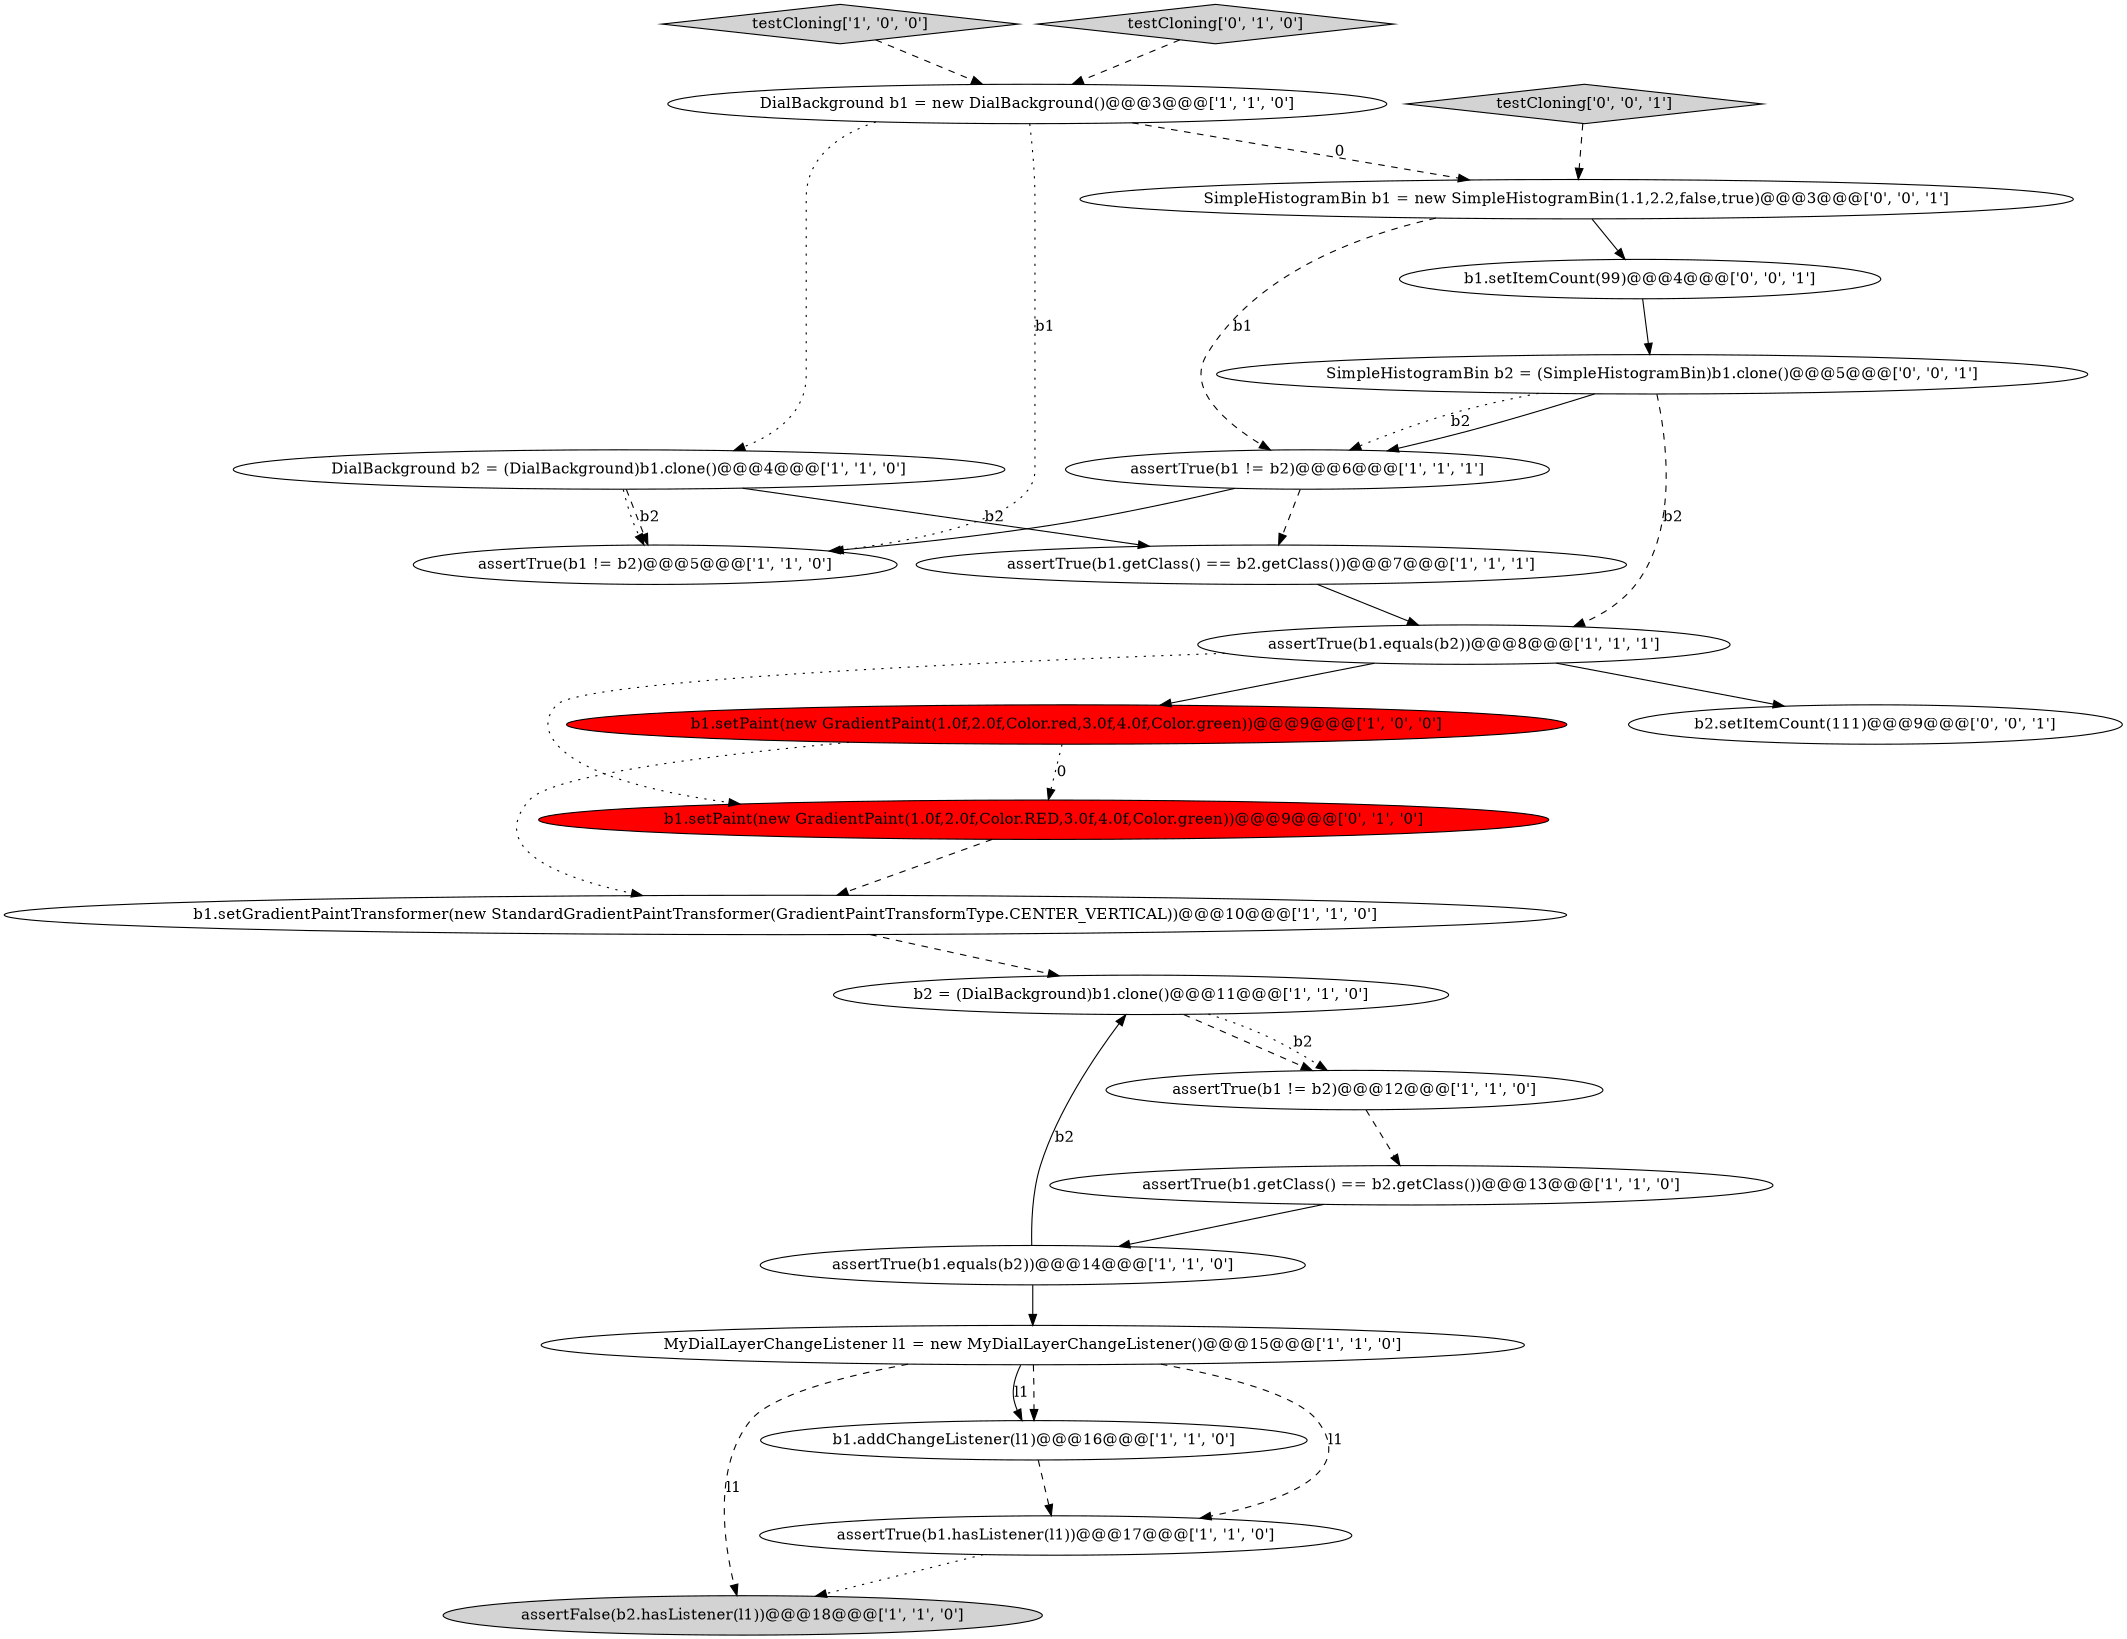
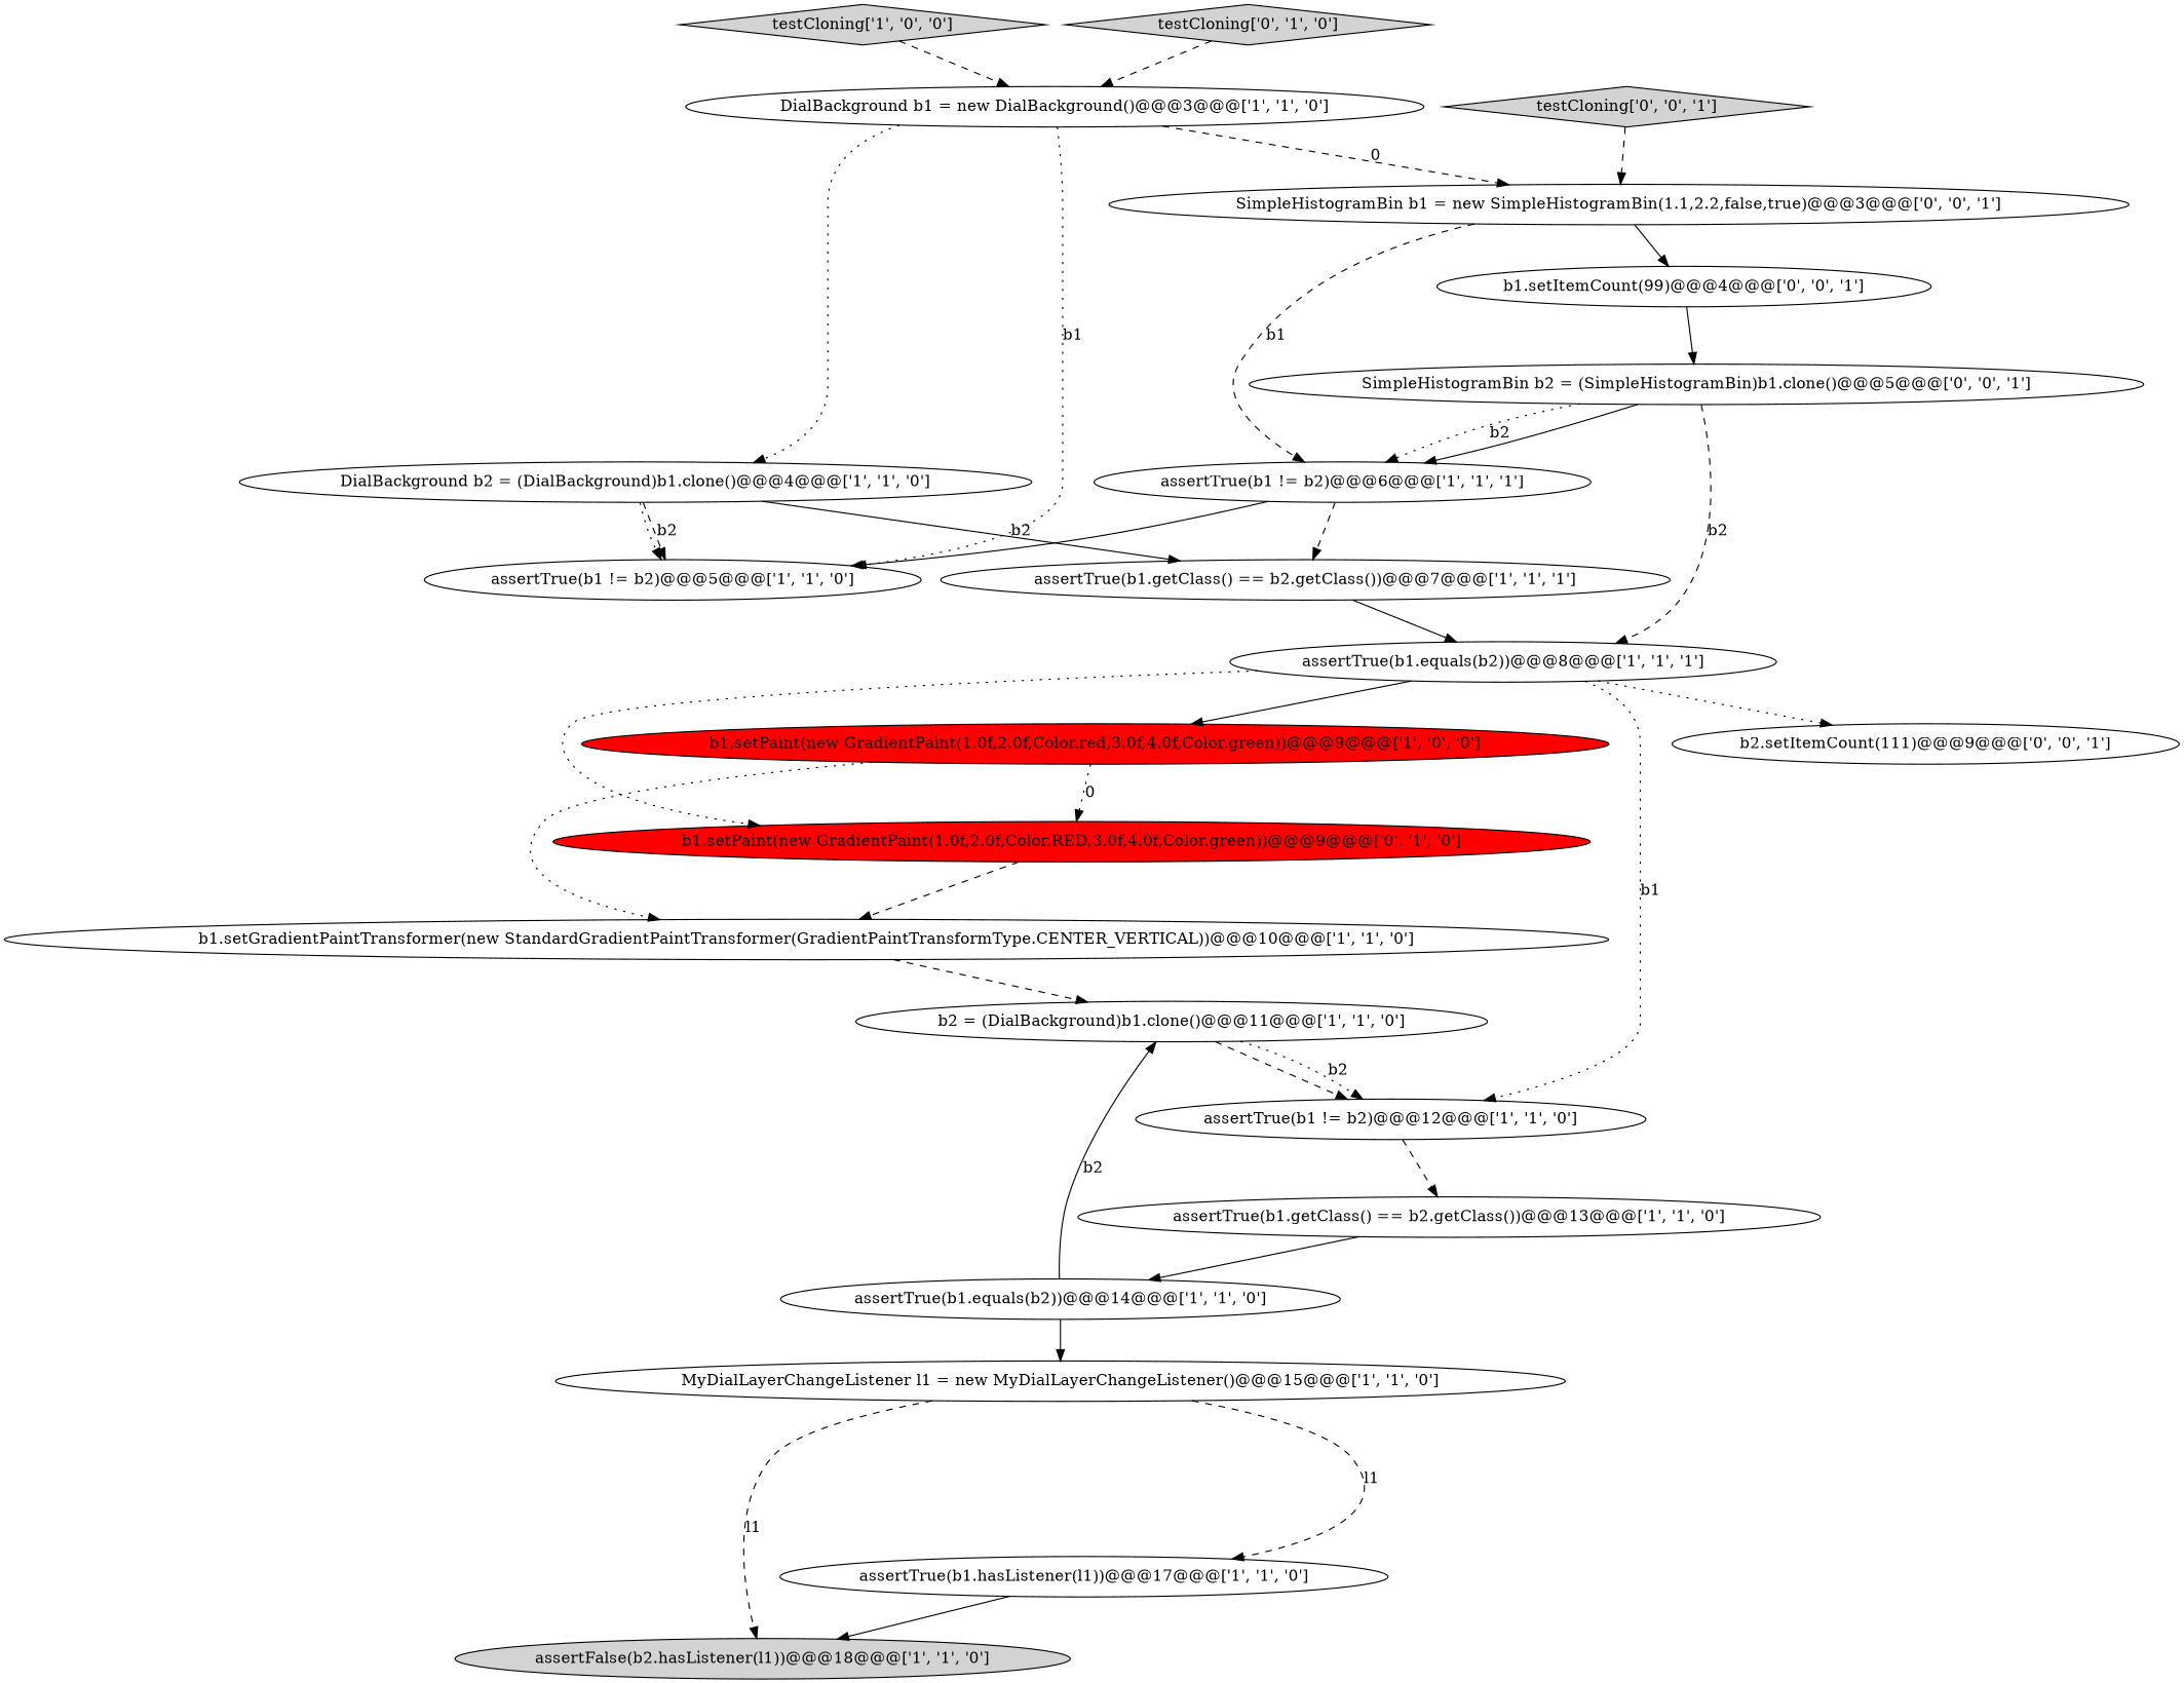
  digraph {
    node [fillcolor=white shape=ellipse style=filled]
    edge [style=dashed]
    n1 [fillcolor=red label="b1.setPaint(new GradientPaint(1.0f,2.0f,Color.RED,3.0f,4.0f,Color.green))@@@9@@@['0', '1', '0']"]
    n2 [label="b1.setGradientPaintTransformer(new StandardGradientPaintTransformer(GradientPaintTransformType.CENTER_VERTICAL))@@@10@@@['1', '1', '0']"]
    n3 [label="b2 = (DialBackground)b1.clone()@@@11@@@['1', '1', '0']"]
    n4 [label="SimpleHistogramBin b1 = new SimpleHistogramBin(1.1,2.2,false,true)@@@3@@@['0', '0', '1']"]
    n5 [label="assertTrue(b1 != b2)@@@6@@@['1', '1', '1']"]
    n6 [label="b1.setItemCount(99)@@@4@@@['0', '0', '1']"]
    n7 [label="assertTrue(b1 != b2)@@@5@@@['1', '1', '0']"]
    n8 [label="assertTrue(b1.getClass() == b2.getClass())@@@7@@@['1', '1', '1']"]
    n9 [label="SimpleHistogramBin b2 = (SimpleHistogramBin)b1.clone()@@@5@@@['0', '0', '1']"]
    n10 [fillcolor=lightgray label="testCloning['0', '0', '1']" shape=diamond]
    n11 [label="assertTrue(b1 != b2)@@@12@@@['1', '1', '0']"]
    n12 [label="assertTrue(b1.equals(b2))@@@14@@@['1', '1', '0']"]
    n13 [label="MyDialLayerChangeListener l1 = new MyDialLayerChangeListener()@@@15@@@['1', '1', '0']"]
    n14 [label="assertTrue(b1.getClass() == b2.getClass())@@@13@@@['1', '1', '0']"]
    n15 [label="assertTrue(b1.equals(b2))@@@8@@@['1', '1', '1']"]
    n16 [fillcolor=red label="b1.setPaint(new GradientPaint(1.0f,2.0f,Color.red,3.0f,4.0f,Color.green))@@@9@@@['1', '0', '0']"]
    n17 [label="b2.setItemCount(111)@@@9@@@['0', '0', '1']"]
    n18 [label="DialBackground b1 = new DialBackground()@@@3@@@['1', '1', '0']"]
    n19 [label="DialBackground b2 = (DialBackground)b1.clone()@@@4@@@['1', '1', '0']"]
    n20 [label="assertTrue(b1.hasListener(l1))@@@17@@@['1', '1', '0']"]
    n21 [fillcolor=lightgray label="assertFalse(b2.hasListener(l1))@@@18@@@['1', '1', '0']"]
-   n22 [label="b1.addChangeListener(l1)@@@16@@@['1', '1', '0']"]
    n23 [fillcolor=lightgray label="testCloning['1', '0', '0']" shape=diamond]
    n24 [fillcolor=lightgray label="testCloning['0', '1', '0']" shape=diamond]
    n1 -> n2
    n2 -> n3
    n3 -> n11
    n3 -> n11 [label=b2 style=dotted]
    n4 -> n5 [label=b1]
    n4 -> n6 [style=solid]
    n5 -> n7 [style=solid]
    n5 -> n8
    n6 -> n9 [style=solid]
    n8 -> n15 [style=solid]
    n9 -> n5 [label=b2 style=dotted]
    n9 -> n5 [style=solid]
    n9 -> n15 [label=b2]
    n10 -> n4
    n11 -> n14
    n12 -> n3 [label=b2 style=solid]
    n12 -> n13 [style=solid]
    n13 -> n20 [label=l1]
    n13 -> n21 [label=l1]
-   n13 -> n22
-   n13 -> n22 [label=l1 style=solid]
    n14 -> n12 [style=solid]
    n15 -> n1 [style=dotted]
+   n15 -> n11 [label=b1 style=dotted]
    n15 -> n16 [style=solid]
-   n15 -> n17 [style=solid]
+   n15 -> n17 [style=dotted]
    n16 -> n1 [label=0 style=dotted]
    n16 -> n2 [style=dotted]
    n18 -> n4 [label=0]
    n18 -> n7 [label=b1 style=dotted]
    n18 -> n19 [style=dotted]
    n19 -> n7 [label=b2]
    n19 -> n7 [style=dotted]
    n19 -> n8 [label=b2 style=solid]
-   n20 -> n21 [style=dotted]
-   n22 -> n20
+   n20 -> n21 [style=solid]
    n23 -> n18
    n24 -> n18
  }
